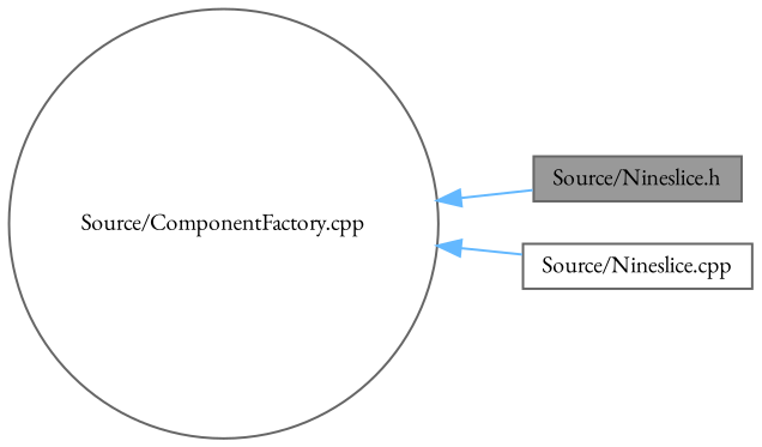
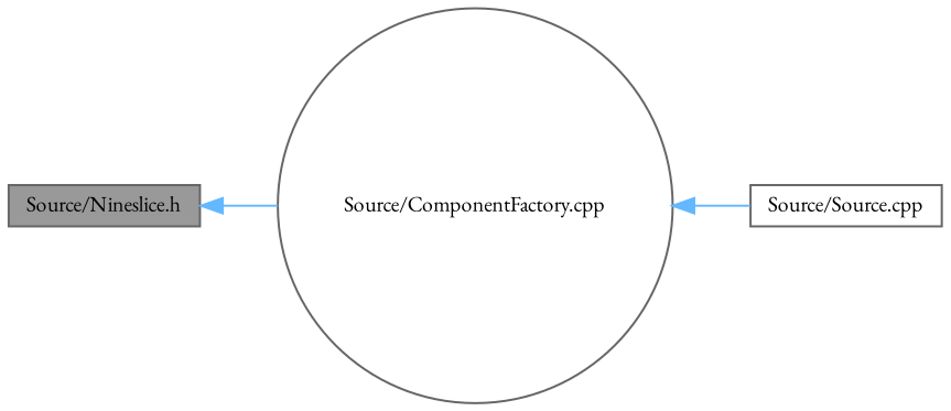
  digraph {
    fontname="EB Garamond"
    rankdir=LR
    node [color=grey40 fillcolor=white fontname="EB Garamond" fontsize=10 shape=box style=filled]
    edge [color=steelblue1 dir=back fontname="EB Garamond" fontsize=10 labelfontname=Helvetica labelfontsize=10 style=solid]
    n1 [color=gray40 fillcolor=grey60 fontcolor=black height=0.2 label="Source/Nineslice.h" width=0.4]
    n2 [height=0.2 label="Source/ComponentFactory.cpp" shape=circle width=0.4]
-   n3 [height=0.2 label="Source/Nineslice.cpp" width=0.4]
-   n2 -> n1
+   n3 [height=0.2 label="Source/Source.cpp" width=0.4]
+   n1 -> n2
    n2 -> n3
  }
